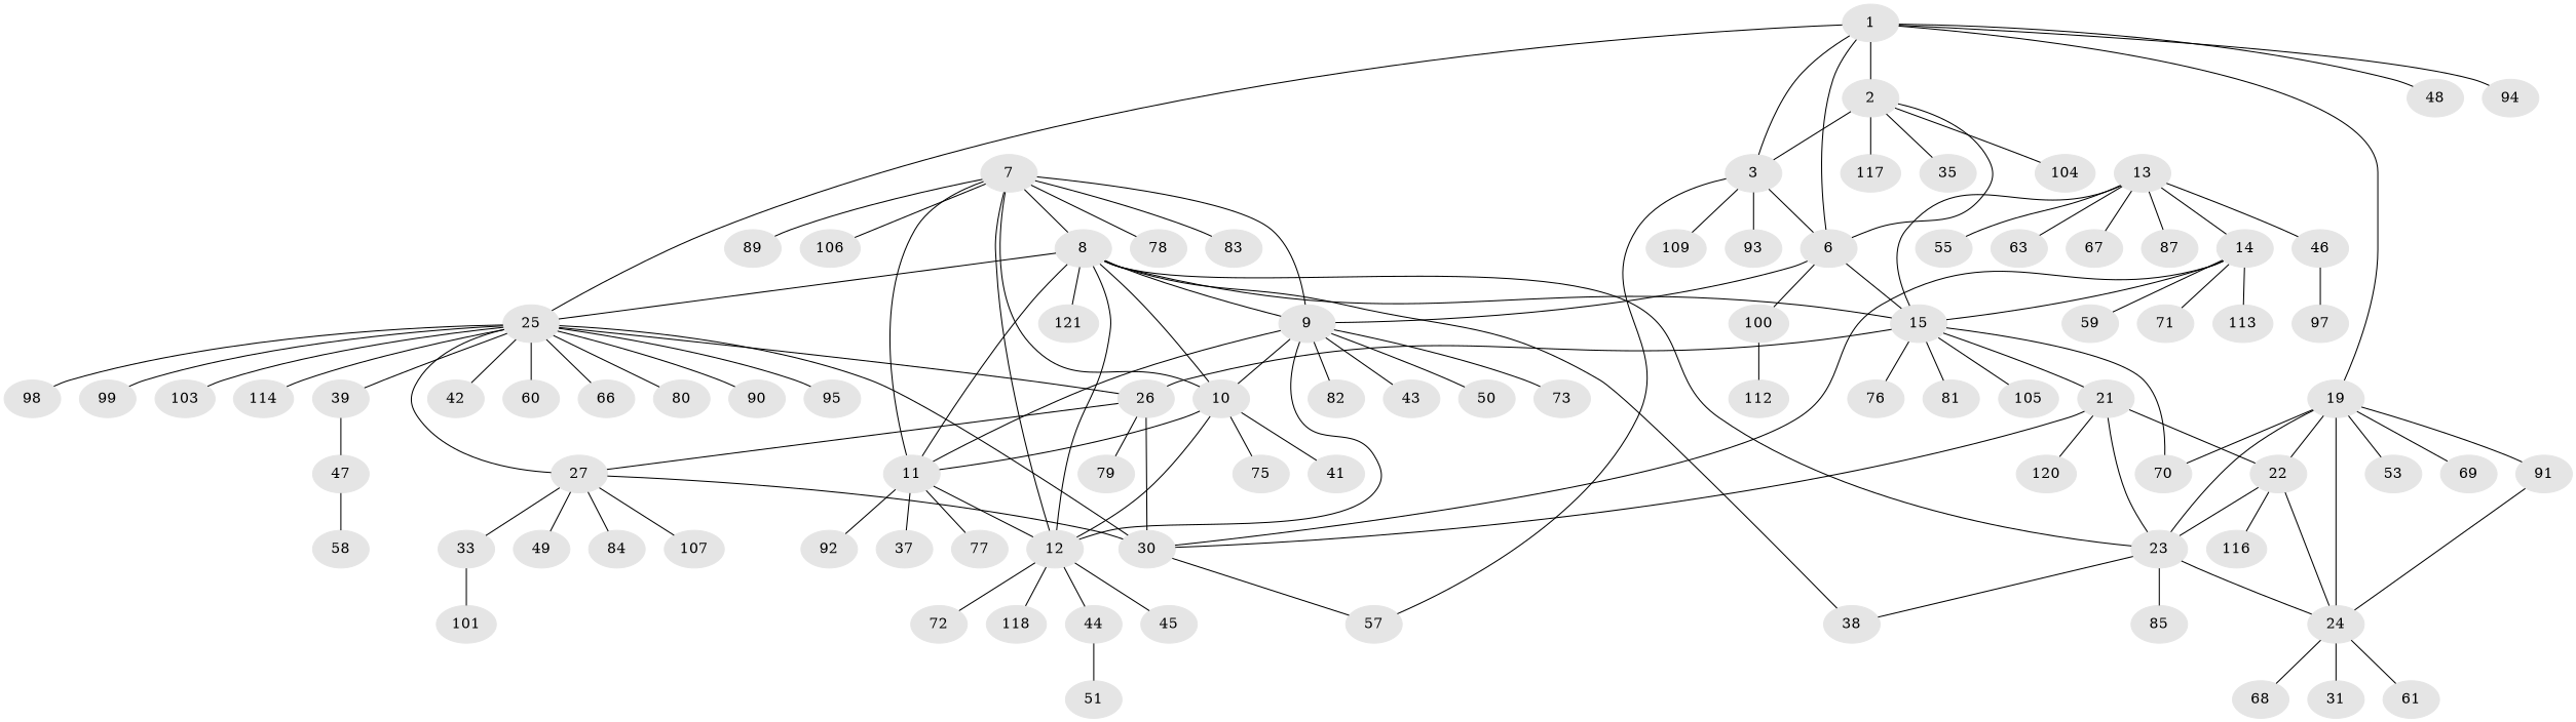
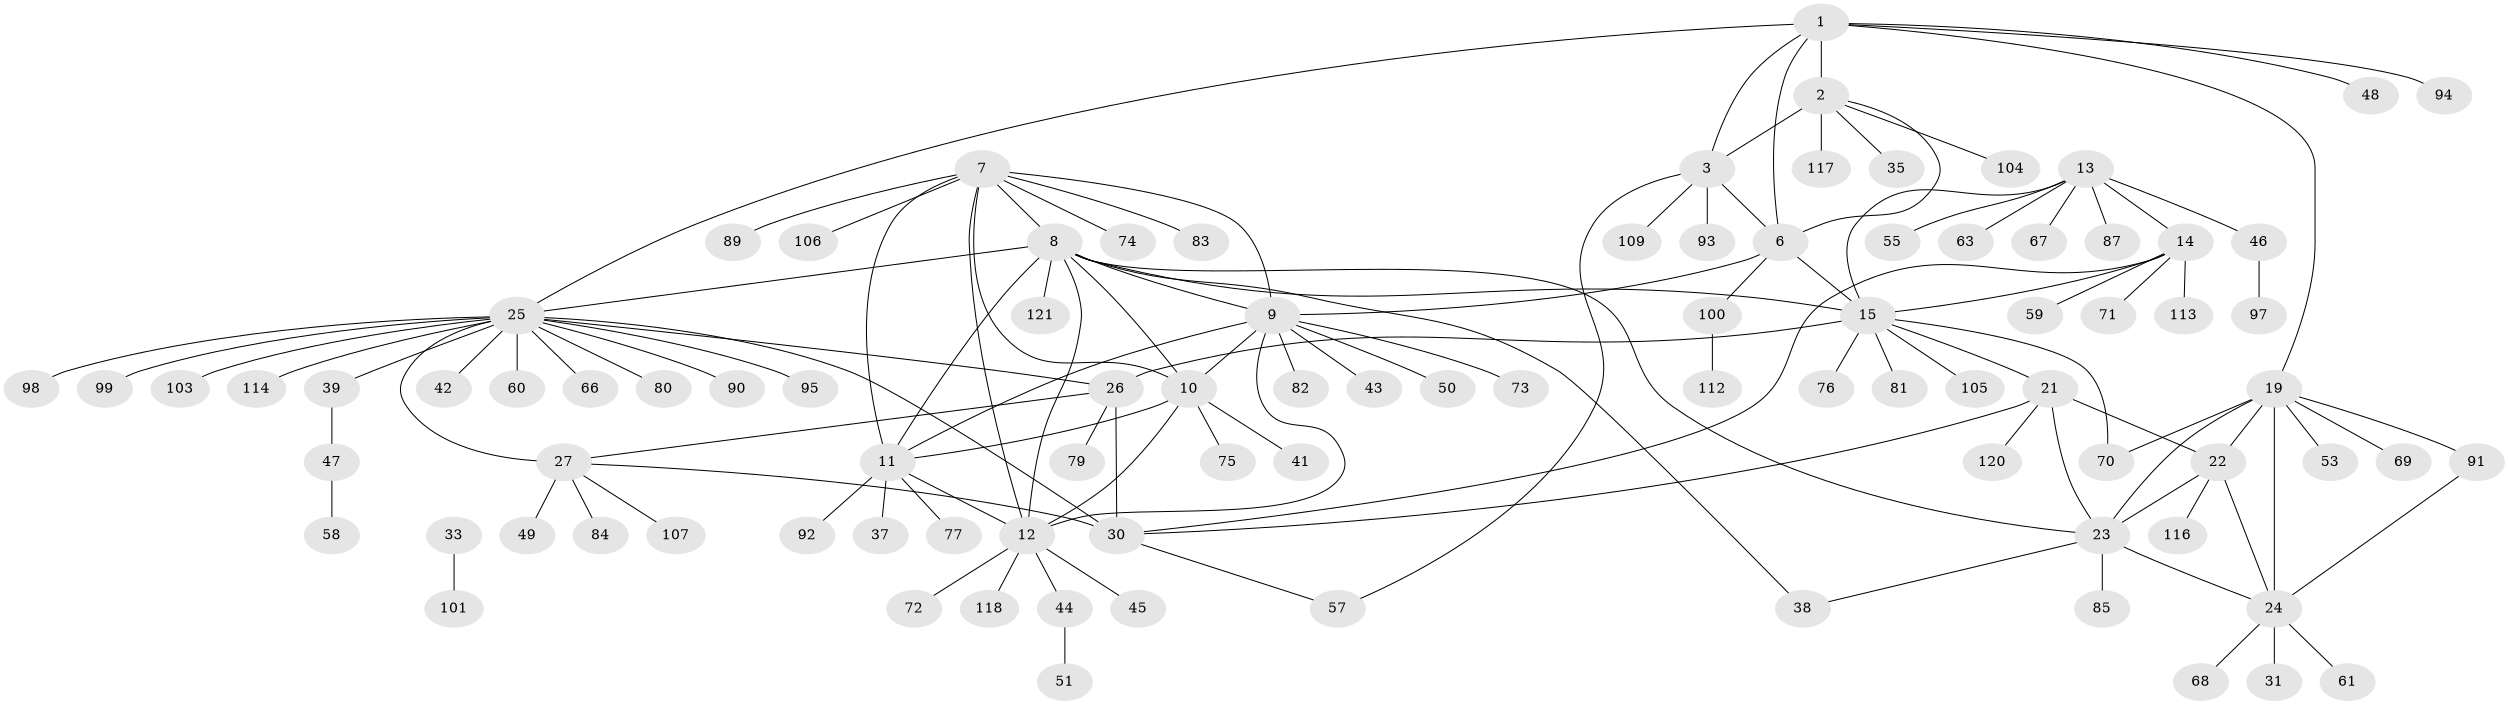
  graph {
    node [color=gray90 style=filled]
    1 [super="+5"]
    2 [super="+4"]
    3 [super="+64"]
    6 [super="+40"]
    19 [super="+20"]
    25 [super="+29"]
    48
    94
    35
    104
    117
    57
    93
    109
    9 [super="+54"]
    15 [super="+18"]
    100 [super="+108"]
    23 [super="+32"]
    70 [super="+119"]
    22 [super="+74"]
    24 [super="+52"]
    53
    69
    91
    30 [super="+36"]
    26
    27 [super="+28"]
    39
    42
    60
    66
    80
    90
    95
    98
    99
    103
    114
    10 [super="+111"]
    11 [super="+62"]
    12 [super="+88"]
    43
    50
    73
    82
    21 [super="+34"]
    76
    81
    105
    112
    7 [super="+65"]
    8 [super="+96"]
-   78
+   78 [label=74]
    83 [super="+86"]
    89
    106
    38
    121
    41
    75
    37
    77
    92
    44
    45
    72 [super="+110"]
    118
    85
    51
    13 [super="+17"]
    14 [super="+16"]
    46 [super="+115"]
    55
    63
    67
    87
    59
    71
    113
    97
    120
    79
    116
    31
    61
    68
    33
    49
    84
    107
    47 [super="+102"]
    101
    58
    1 -- 2 [weight=4]
    1 -- 3 [weight=2]
    1 -- 6 [weight=2]
    1 -- 19
    1 -- 25
    1 -- 48
    1 -- 94
    2 -- 3 [weight=2]
    2 -- 6 [weight=2]
    2 -- 35
    2 -- 104
    2 -- 117
    3 -- 6
    3 -- 57
    3 -- 93
    3 -- 109
    6 -- 9
    6 -- 15
    6 -- 100
    19 -- 23 [weight=2]
    19 -- 70
    19 -- 22 [weight=2]
    19 -- 24 [weight=2]
    19 -- 53
    19 -- 69
    19 -- 91
    25 -- 30 [weight=2]
    25 -- 26 [weight=2]
    25 -- 27 [weight=4]
    25 -- 39
    25 -- 42
    25 -- 60
    25 -- 66
    25 -- 80
    25 -- 90
    25 -- 95
    25 -- 98
    25 -- 99
    25 -- 103
    25 -- 114
    9 -- 10
    9 -- 11
    9 -- 12
    9 -- 43
    9 -- 50
    9 -- 73
    9 -- 82
    15 -- 70
    15 -- 26
    15 -- 21
    15 -- 76
    15 -- 81
    15 -- 105
    100 -- 112
    23 -- 24
    23 -- 38
    23 -- 85
    22 -- 23
    22 -- 24
    22 -- 116
    24 -- 31
    24 -- 61
    24 -- 68
    91 -- 24
    30 -- 57
    26 -- 30
    26 -- 27 [weight=2]
    26 -- 79
    27 -- 30 [weight=2]
-   27 -- 33
    27 -- 49
    27 -- 84
    27 -- 107
    39 -- 47
    10 -- 11
    10 -- 12
    10 -- 41
    10 -- 75
    11 -- 12
    11 -- 37
    11 -- 77
    11 -- 92
    12 -- 44
    12 -- 45
    12 -- 72
    12 -- 118
    21 -- 23
    21 -- 22
    21 -- 30
    21 -- 120
    7 -- 9
    7 -- 10
    7 -- 11
    7 -- 12
    7 -- 8
    7 -- 78
    7 -- 83
    7 -- 89
    7 -- 106
    8 -- 25
    8 -- 9
    8 -- 15
    8 -- 23
    8 -- 10
    8 -- 11
    8 -- 12
    8 -- 38
    8 -- 121
    44 -- 51
    13 -- 15 [weight=4]
    13 -- 14 [weight=4]
    13 -- 46
    13 -- 55
    13 -- 63
    13 -- 67
    13 -- 87
    14 -- 15 [weight=4]
    14 -- 30
    14 -- 59
    14 -- 71
    14 -- 113
    46 -- 97
    33 -- 101
    47 -- 58
  }
